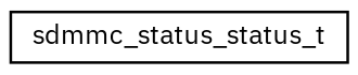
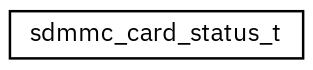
  digraph {
    rankdir=TB
    fontname="IBM Plex Sans"
-   n1 [color=black fillcolor=white fontname="IBM Plex Sans" fontsize=10 height=0.2 label=sdmmc_status_status_t shape=record style=filled width=0.4]
+   n1 [color=black fillcolor=white fontname="IBM Plex Sans" fontsize=10 height=0.2 label=sdmmc_card_status_t shape=record style=filled width=0.4]
  }
